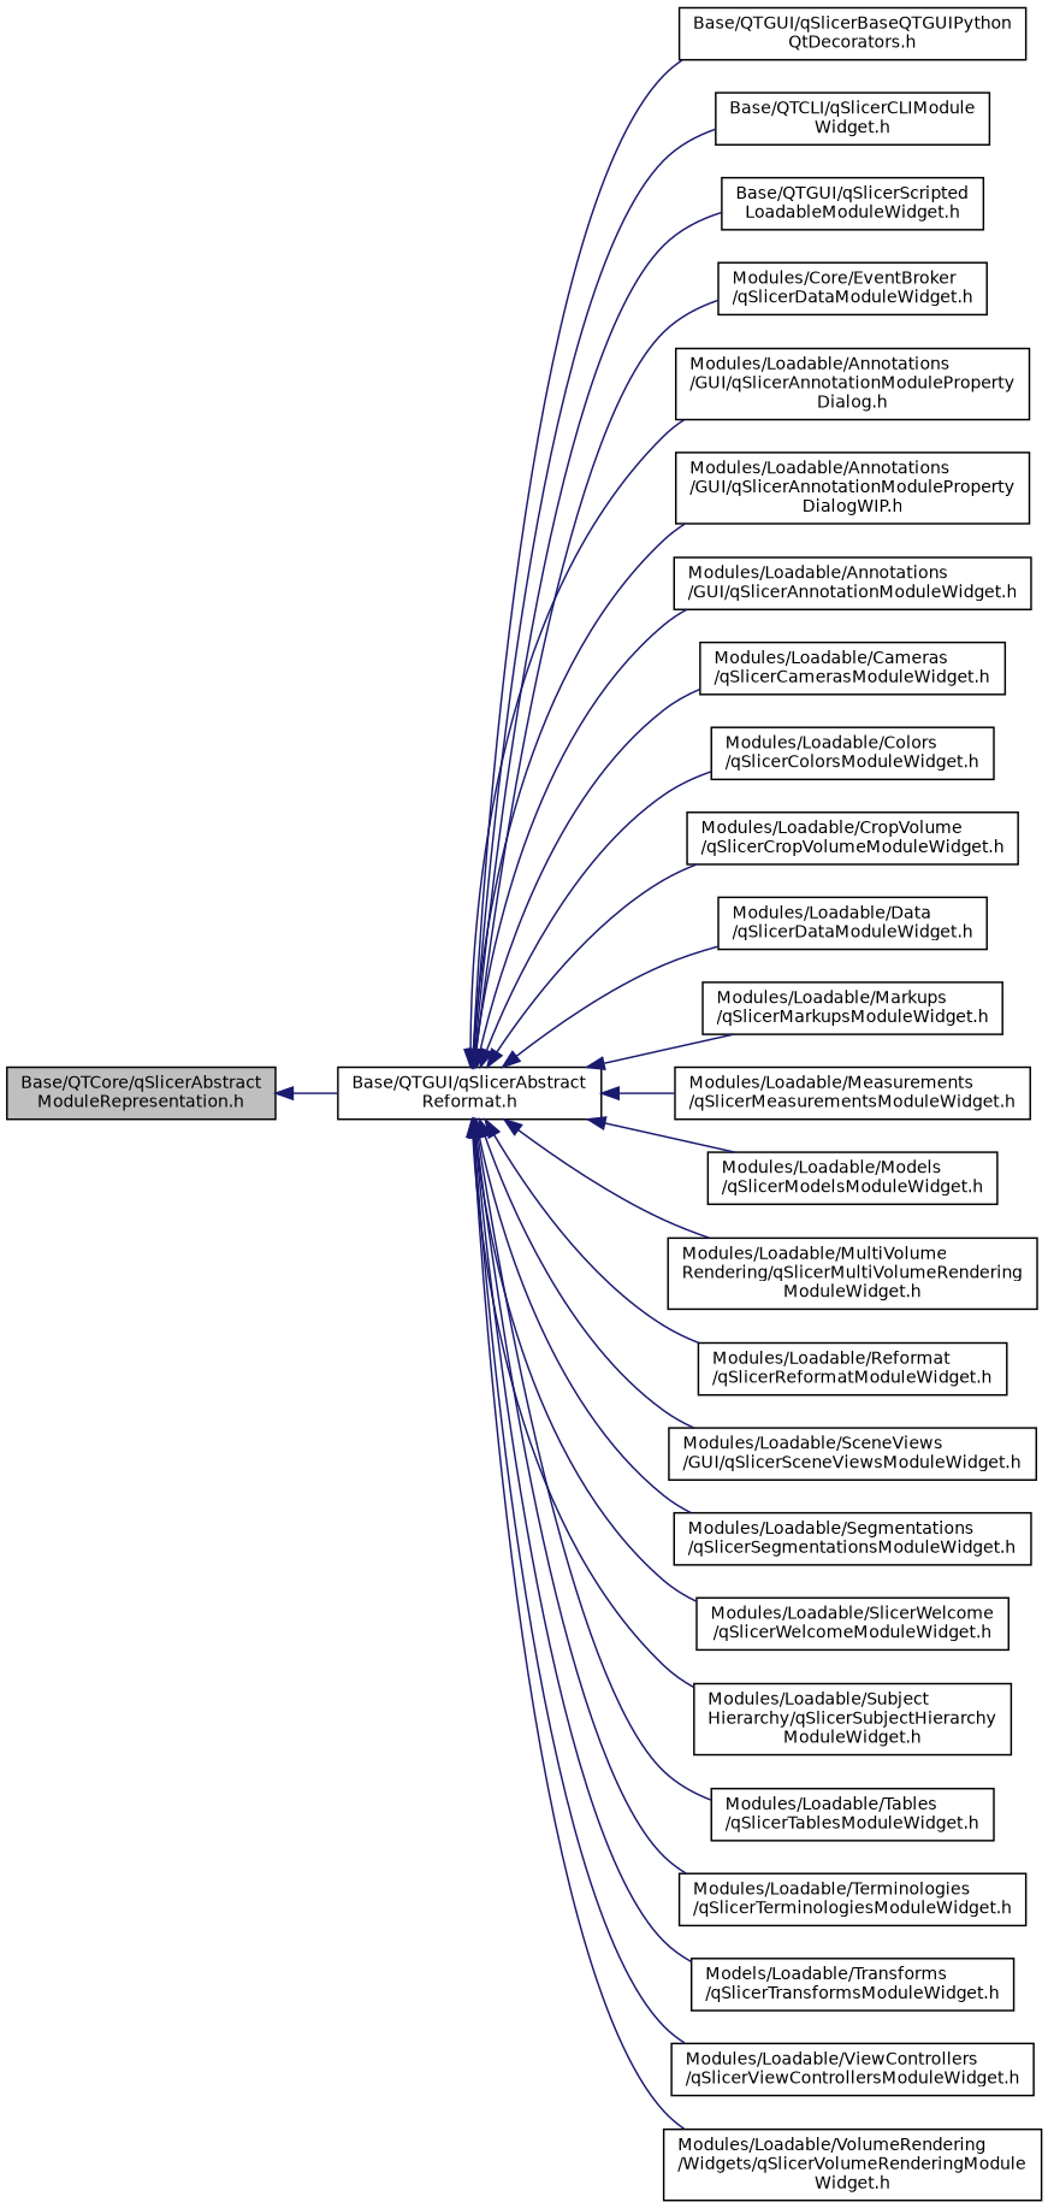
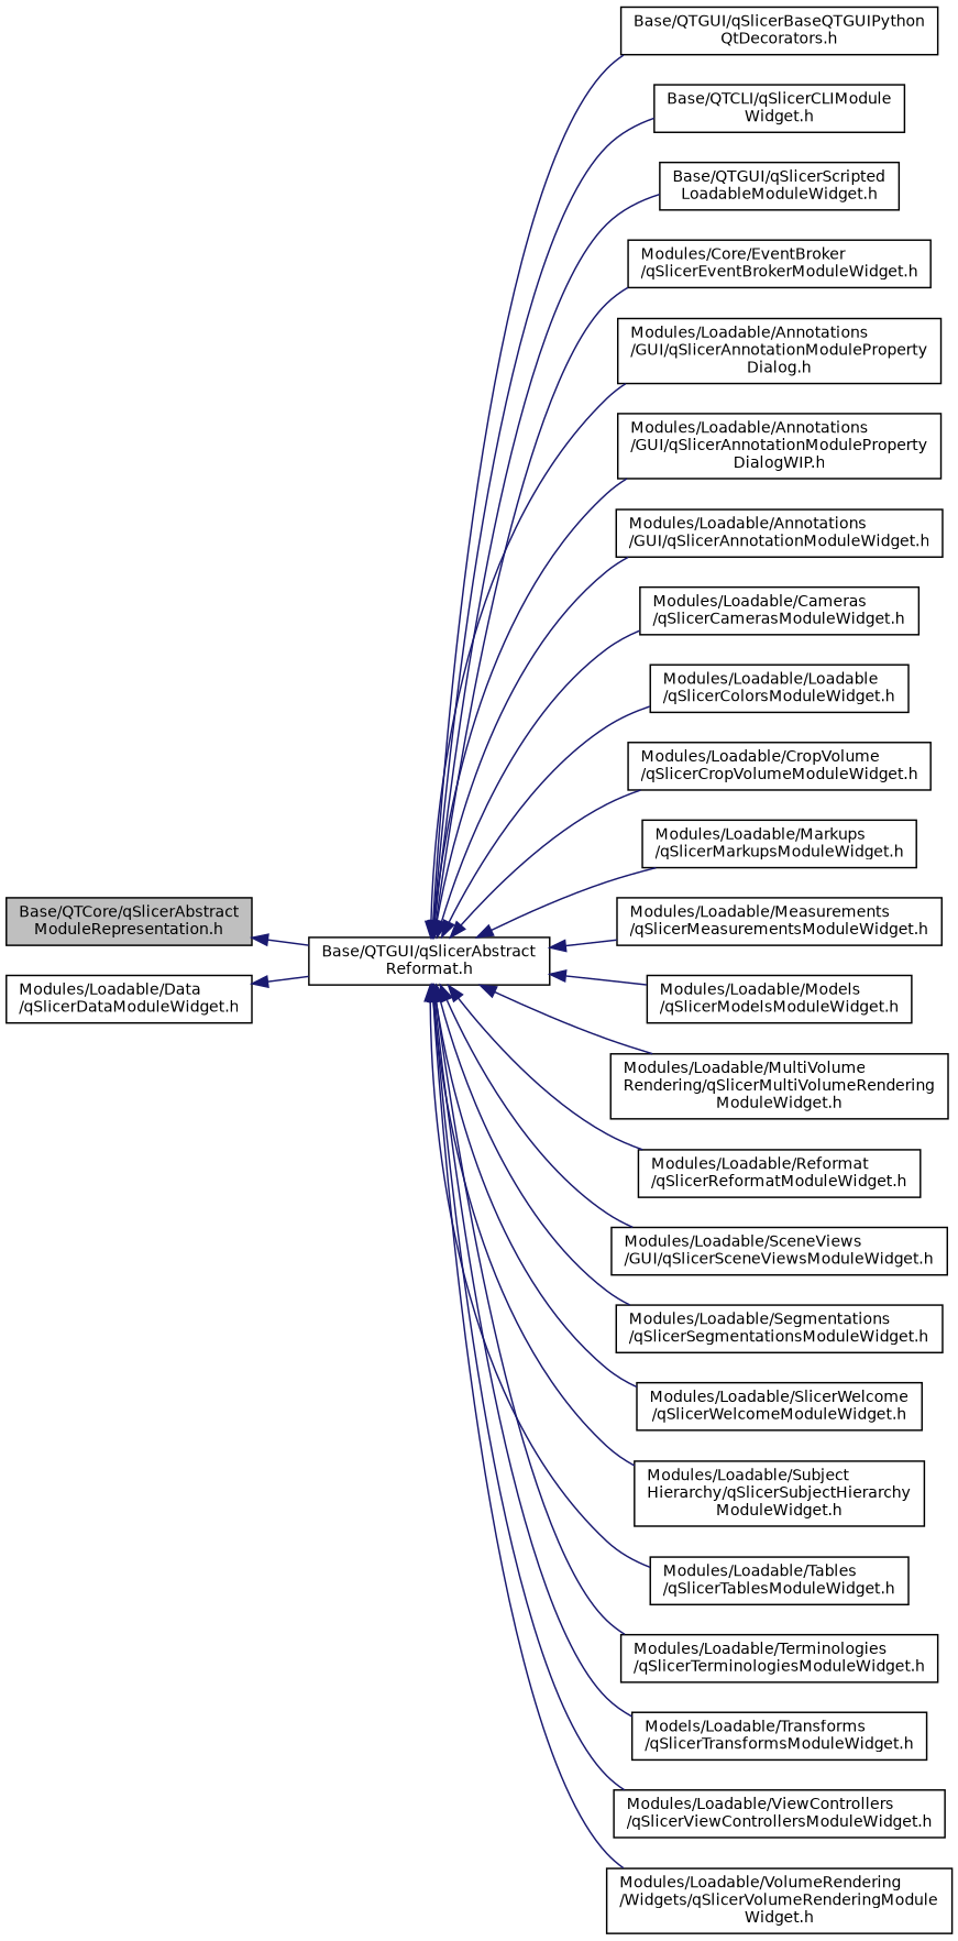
  digraph {
    rankdir=LR
    node [color=black fontname=Helvetica fontsize=10 shape=record]
    edge [color=midnightblue dir=back fontname=Helvetica fontsize=10 labelfontname=Helvetica labelfontsize=10 style=solid]
    n1 [fillcolor=grey75 fontcolor=black height=0.2 label="Base/QTCore/qSlicerAbstract\lModuleRepresentation.h" style=filled width=0.4]
    n2 [height=0.2 label="Base/QTGUI/qSlicerAbstract\lReformat.h" width=0.4]
    n3 [height=0.2 label="Base/QTGUI/qSlicerBaseQTGUIPython\lQtDecorators.h" width=0.4]
    n4 [height=0.2 label="Base/QTCLI/qSlicerCLIModule\lWidget.h" width=0.4]
    n5 [height=0.2 label="Base/QTGUI/qSlicerScripted\lLoadableModuleWidget.h" width=0.4]
-   n6 [height=0.2 label="Modules/Core/EventBroker\l/qSlicerDataModuleWidget.h" width=0.4]
+   n6 [height=0.2 label="Modules/Core/EventBroker\l/qSlicerEventBrokerModuleWidget.h" width=0.4]
    n7 [height=0.2 label="Modules/Loadable/Annotations\l/GUI/qSlicerAnnotationModuleProperty\lDialog.h" width=0.4]
    n8 [height=0.2 label="Modules/Loadable/Annotations\l/GUI/qSlicerAnnotationModuleProperty\lDialogWIP.h" width=0.4]
    n9 [height=0.2 label="Modules/Loadable/Annotations\l/GUI/qSlicerAnnotationModuleWidget.h" width=0.4]
    n10 [height=0.2 label="Modules/Loadable/Cameras\l/qSlicerCamerasModuleWidget.h" width=0.4]
-   n11 [height=0.2 label="Modules/Loadable/Colors\l/qSlicerColorsModuleWidget.h" width=0.4]
+   n11 [height=0.2 label="Modules/Loadable/Loadable\l/qSlicerColorsModuleWidget.h" width=0.4]
    n12 [height=0.2 label="Modules/Loadable/CropVolume\l/qSlicerCropVolumeModuleWidget.h" width=0.4]
    n13 [height=0.2 label="Modules/Loadable/Data\l/qSlicerDataModuleWidget.h" width=0.4]
    n14 [height=0.2 label="Modules/Loadable/Markups\l/qSlicerMarkupsModuleWidget.h" width=0.4]
    n15 [height=0.2 label="Modules/Loadable/Measurements\l/qSlicerMeasurementsModuleWidget.h" width=0.4]
    n16 [height=0.2 label="Modules/Loadable/Models\l/qSlicerModelsModuleWidget.h" width=0.4]
    n17 [height=0.2 label="Modules/Loadable/MultiVolume\lRendering/qSlicerMultiVolumeRendering\lModuleWidget.h" width=0.4]
    n18 [height=0.2 label="Modules/Loadable/Reformat\l/qSlicerReformatModuleWidget.h" width=0.4]
    n19 [height=0.2 label="Modules/Loadable/SceneViews\l/GUI/qSlicerSceneViewsModuleWidget.h" width=0.4]
    n20 [height=0.2 label="Modules/Loadable/Segmentations\l/qSlicerSegmentationsModuleWidget.h" width=0.4]
    n21 [height=0.2 label="Modules/Loadable/SlicerWelcome\l/qSlicerWelcomeModuleWidget.h" width=0.4]
    n22 [height=0.2 label="Modules/Loadable/Subject\lHierarchy/qSlicerSubjectHierarchy\lModuleWidget.h" width=0.4]
    n23 [height=0.2 label="Modules/Loadable/Tables\l/qSlicerTablesModuleWidget.h" width=0.4]
    n24 [height=0.2 label="Modules/Loadable/Terminologies\l/qSlicerTerminologiesModuleWidget.h" width=0.4]
    n25 [height=0.2 label="Models/Loadable/Transforms\l/qSlicerTransformsModuleWidget.h" width=0.4]
    n26 [height=0.2 label="Modules/Loadable/ViewControllers\l/qSlicerViewControllersModuleWidget.h" width=0.4]
    n27 [height=0.2 label="Modules/Loadable/VolumeRendering\l/Widgets/qSlicerVolumeRenderingModule\lWidget.h" width=0.4]
    n1 -> n2
    n2 -> n3
    n2 -> n4
    n2 -> n5
    n2 -> n6
    n2 -> n7
    n2 -> n8
    n2 -> n9
    n2 -> n10
    n2 -> n11
    n2 -> n12
-   n2 -> n13
+   n13 -> n2
    n2 -> n14
    n2 -> n15
    n2 -> n16
    n2 -> n17
    n2 -> n18
    n2 -> n19
    n2 -> n20
    n2 -> n21
    n2 -> n22
    n2 -> n23
    n2 -> n24
    n2 -> n25
    n2 -> n26
    n2 -> n27
  }
